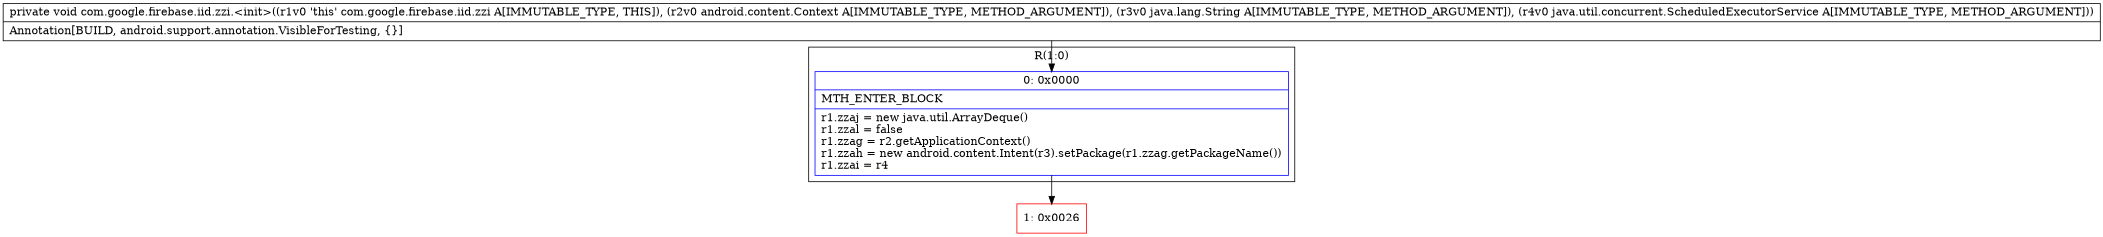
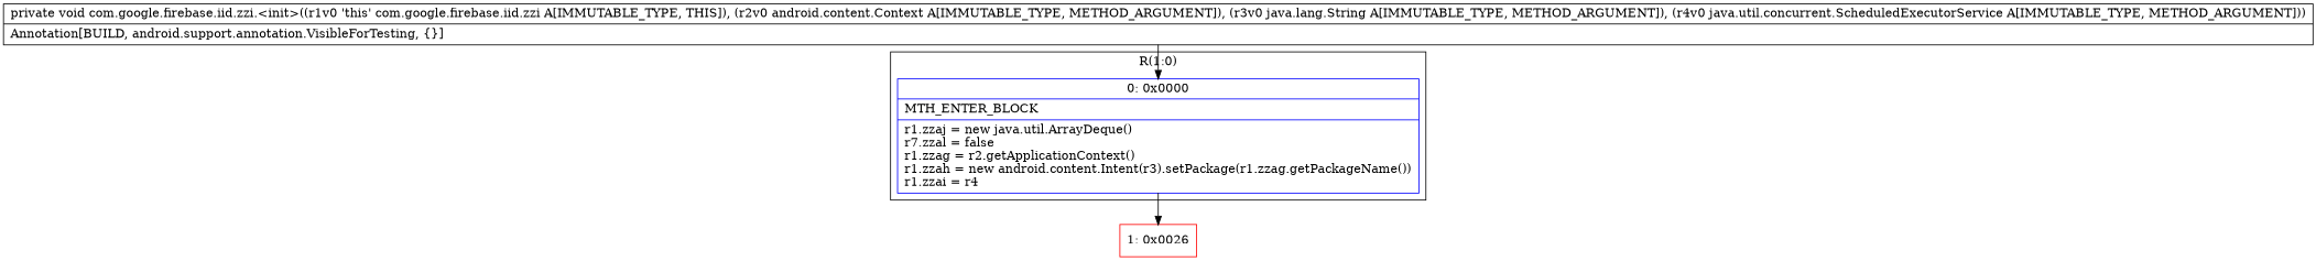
  digraph {
    node [shape=record]
-   n1 [color=blue label="{0\:\ 0x0000|MTH_ENTER_BLOCK\l|r1.zzaj = new java.util.ArrayDeque()\lr1.zzal = false\lr1.zzag = r2.getApplicationContext()\lr1.zzah = new android.content.Intent(r3).setPackage(r1.zzag.getPackageName())\lr1.zzai = r4\l}"]
+   n1 [color=blue label="{0\:\ 0x0000|MTH_ENTER_BLOCK\l|r1.zzaj = new java.util.ArrayDeque()\lr7.zzal = false\lr1.zzag = r2.getApplicationContext()\lr1.zzah = new android.content.Intent(r3).setPackage(r1.zzag.getPackageName())\lr1.zzai = r4\l}"]
    n2 [color=red label="{1\:\ 0x0026}"]
    n3 [label="{private void com.google.firebase.iid.zzi.\<init\>((r1v0 'this' com.google.firebase.iid.zzi A[IMMUTABLE_TYPE, THIS]), (r2v0 android.content.Context A[IMMUTABLE_TYPE, METHOD_ARGUMENT]), (r3v0 java.lang.String A[IMMUTABLE_TYPE, METHOD_ARGUMENT]), (r4v0 java.util.concurrent.ScheduledExecutorService A[IMMUTABLE_TYPE, METHOD_ARGUMENT]))  | Annotation[BUILD, android.support.annotation.VisibleForTesting, \{\}]\l}"]
    subgraph cluster_1 {
      label="R(1:0)"
      n1
    }
    n1 -> n2
    n3 -> n1
  }
